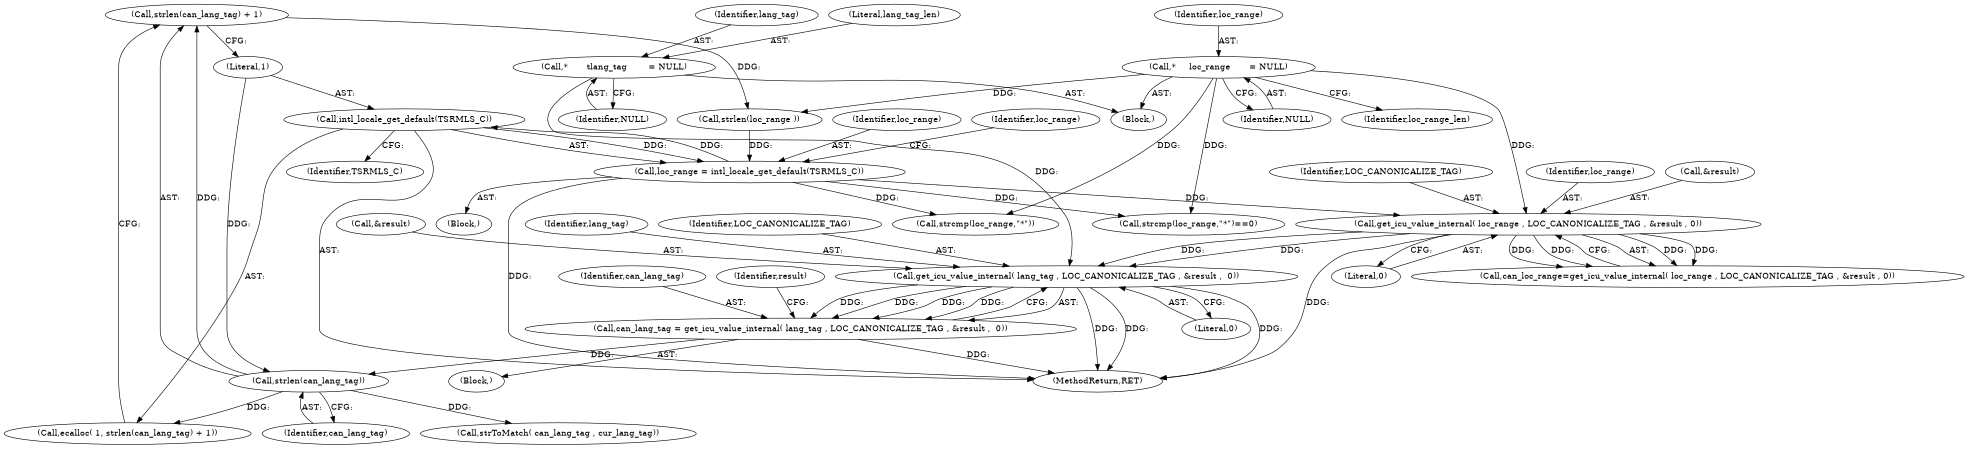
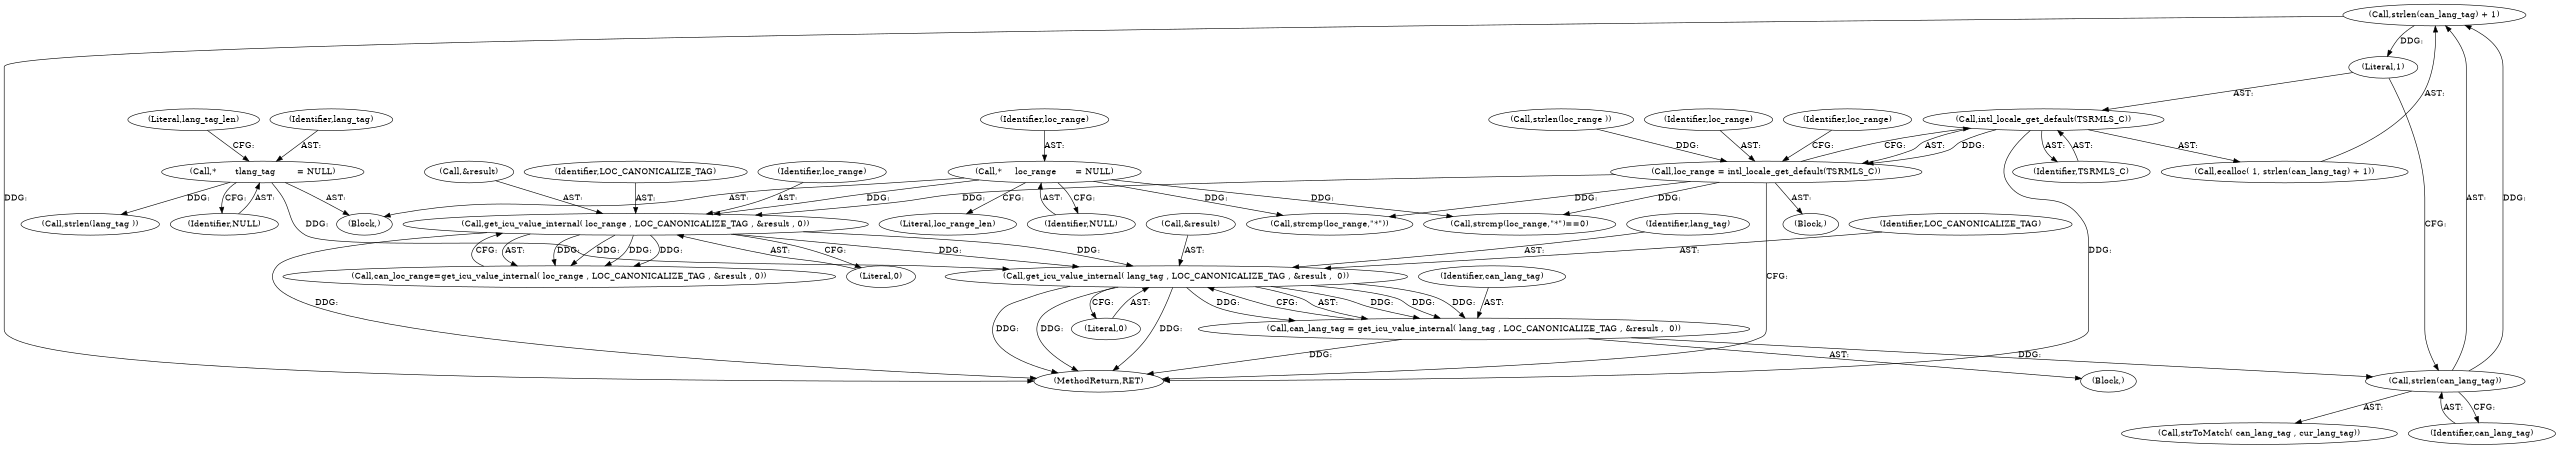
  digraph {
    n1 [label="(Call,strlen(can_lang_tag) + 1)"]
    n2 [label="(MethodReturn,RET)"]
    n3 [label="(Literal,1)"]
    n4 [label="(Call,ecalloc( 1, strlen(can_lang_tag) + 1))"]
    n5 [label="(Call,strlen(can_lang_tag))"]
    n6 [label="(Call,intl_locale_get_default(TSRMLS_C))"]
    n7 [label="(Call,strToMatch( can_lang_tag , cur_lang_tag))"]
    n8 [label="(Identifier,can_lang_tag)"]
    n9 [label="(Call,can_lang_tag = get_icu_value_internal( lang_tag , LOC_CANONICALIZE_TAG , &result ,  0))"]
    n10 [label="(Call,get_icu_value_internal( lang_tag , LOC_CANONICALIZE_TAG , &result ,  0))"]
    n11 [label="(Block,)"]
    n12 [label="(Literal,0)"]
    n13 [label="(Call,*       \tlang_tag        = NULL)"]
    n14 [label="(Identifier,NULL)"]
    n15 [label="(Block,)"]
+   n16 [label="(Call,strlen(lang_tag ))"]
    n17 [label="(Call,get_icu_value_internal( loc_range , LOC_CANONICALIZE_TAG , &result , 0))"]
    n18 [label="(Call,can_loc_range=get_icu_value_internal( loc_range , LOC_CANONICALIZE_TAG , &result , 0))"]
    n19 [label="(Literal,0)"]
    n20 [label="(Call,*     loc_range       = NULL)"]
    n21 [label="(Identifier,NULL)"]
    n22 [label="(Call,strlen(loc_range ))"]
    n23 [label="(Call,strcmp(loc_range,\"*\")==0)"]
    n24 [label="(Call,strcmp(loc_range,\"*\"))"]
-   n25 [label="(Identifier,loc_range_len)"]
+   n25 [label="(Literal,loc_range_len)"]
    n26 [label="(Call,loc_range = intl_locale_get_default(TSRMLS_C))"]
    n27 [label="(Block,)"]
    n28 [label="(Identifier,TSRMLS_C)"]
    n29 [label="(Identifier,loc_range)"]
    n30 [label="(Call,&result)"]
    n31 [label="(Identifier,loc_range)"]
    n32 [label="(Identifier,LOC_CANONICALIZE_TAG)"]
    n33 [label="(Identifier,loc_range)"]
-   n34 [label="(Identifier,result)"]
    n35 [label="(Call,&result)"]
    n36 [label="(Identifier,loc_range)"]
    n37 [label="(Literal,lang_tag_len)"]
    n38 [label="(Identifier,lang_tag)"]
    n39 [label="(Identifier,lang_tag)"]
    n40 [label="(Identifier,LOC_CANONICALIZE_TAG)"]
    n41 [label="(Identifier,can_lang_tag)"]
-   n1 -> n22 [label="DDG: "]
-   n1 -> n3 [label="CFG: "]
-   n3 -> n5 [label="DDG: "]
+   n1 -> n2 [label="DDG: "]
+   n1 -> n3 [label="DDG: "]
+   n3 -> n5 [label="CFG: "]
    n3 -> n6 [label="AST: "]
-   n4 -> n1 [label="CFG: "]
+   n4 -> n1 [label="AST: "]
    n5 -> n1 [label="AST: "]
    n5 -> n1 [label="DDG: "]
-   n5 -> n4 [label="DDG: "]
-   n5 -> n7 [label="DDG: "]
+   n5 -> n7 [label="AST: "]
    n5 -> n8 [label="CFG: "]
-   n6 -> n2 [label="AST: "]
+   n6 -> n2 [label="DDG: "]
    n6 -> n4 [label="AST: "]
    n6 -> n26 [label="AST: "]
    n6 -> n26 [label="DDG: "]
-   n6 -> n28 [label="CFG: "]
+   n6 -> n28 [label="AST: "]
    n8 -> n5 [label="AST: "]
    n9 -> n2 [label="DDG: "]
    n9 -> n5 [label="DDG: "]
    n9 -> n10 [label="CFG: "]
    n9 -> n11 [label="AST: "]
    n10 -> n2 [label="DDG: "]
    n10 -> n2 [label="DDG: "]
    n10 -> n2 [label="DDG: "]
    n10 -> n9 [label="AST: "]
    n10 -> n9 [label="DDG: "]
    n10 -> n9 [label="DDG: "]
    n10 -> n9 [label="DDG: "]
    n10 -> n9 [label="DDG: "]
    n10 -> n12 [label="CFG: "]
    n12 -> n10 [label="AST: "]
    n13 -> n10 [label="DDG: "]
    n13 -> n14 [label="CFG: "]
    n13 -> n15 [label="AST: "]
+   n13 -> n16 [label="DDG: "]
    n14 -> n13 [label="AST: "]
    n17 -> n2 [label="DDG: "]
    n17 -> n10 [label="DDG: "]
    n17 -> n10 [label="DDG: "]
    n17 -> n18 [label="AST: "]
    n17 -> n18 [label="DDG: "]
    n17 -> n18 [label="DDG: "]
    n17 -> n18 [label="DDG: "]
    n17 -> n18 [label="DDG: "]
    n17 -> n19 [label="CFG: "]
    n18 -> n17 [label="CFG: "]
    n19 -> n17 [label="AST: "]
    n20 -> n15 [label="AST: "]
    n20 -> n17 [label="DDG: "]
    n20 -> n21 [label="CFG: "]
-   n20 -> n22 [label="DDG: "]
    n20 -> n23 [label="DDG: "]
    n20 -> n24 [label="DDG: "]
    n20 -> n25 [label="CFG: "]
    n21 -> n20 [label="AST: "]
    n22 -> n26 [label="DDG: "]
-   n26 -> n2 [label="DDG: "]
-   n26 -> n6 [label="DDG: "]
+   n26 -> n2 [label="CFG: "]
+   n26 -> n6 [label="CFG: "]
    n26 -> n17 [label="DDG: "]
    n26 -> n23 [label="DDG: "]
    n26 -> n24 [label="DDG: "]
    n26 -> n27 [label="AST: "]
+   n28 -> n6 [label="AST: "]
    n29 -> n17 [label="AST: "]
    n30 -> n17 [label="AST: "]
    n31 -> n26 [label="AST: "]
    n32 -> n17 [label="AST: "]
    n33 -> n26 [label="CFG: "]
-   n34 -> n9 [label="CFG: "]
    n35 -> n10 [label="AST: "]
    n36 -> n20 [label="AST: "]
-   n37 -> n13 [label="AST: "]
+   n37 -> n13 [label="CFG: "]
    n38 -> n10 [label="AST: "]
    n39 -> n13 [label="AST: "]
    n40 -> n10 [label="AST: "]
    n41 -> n9 [label="AST: "]
  }
